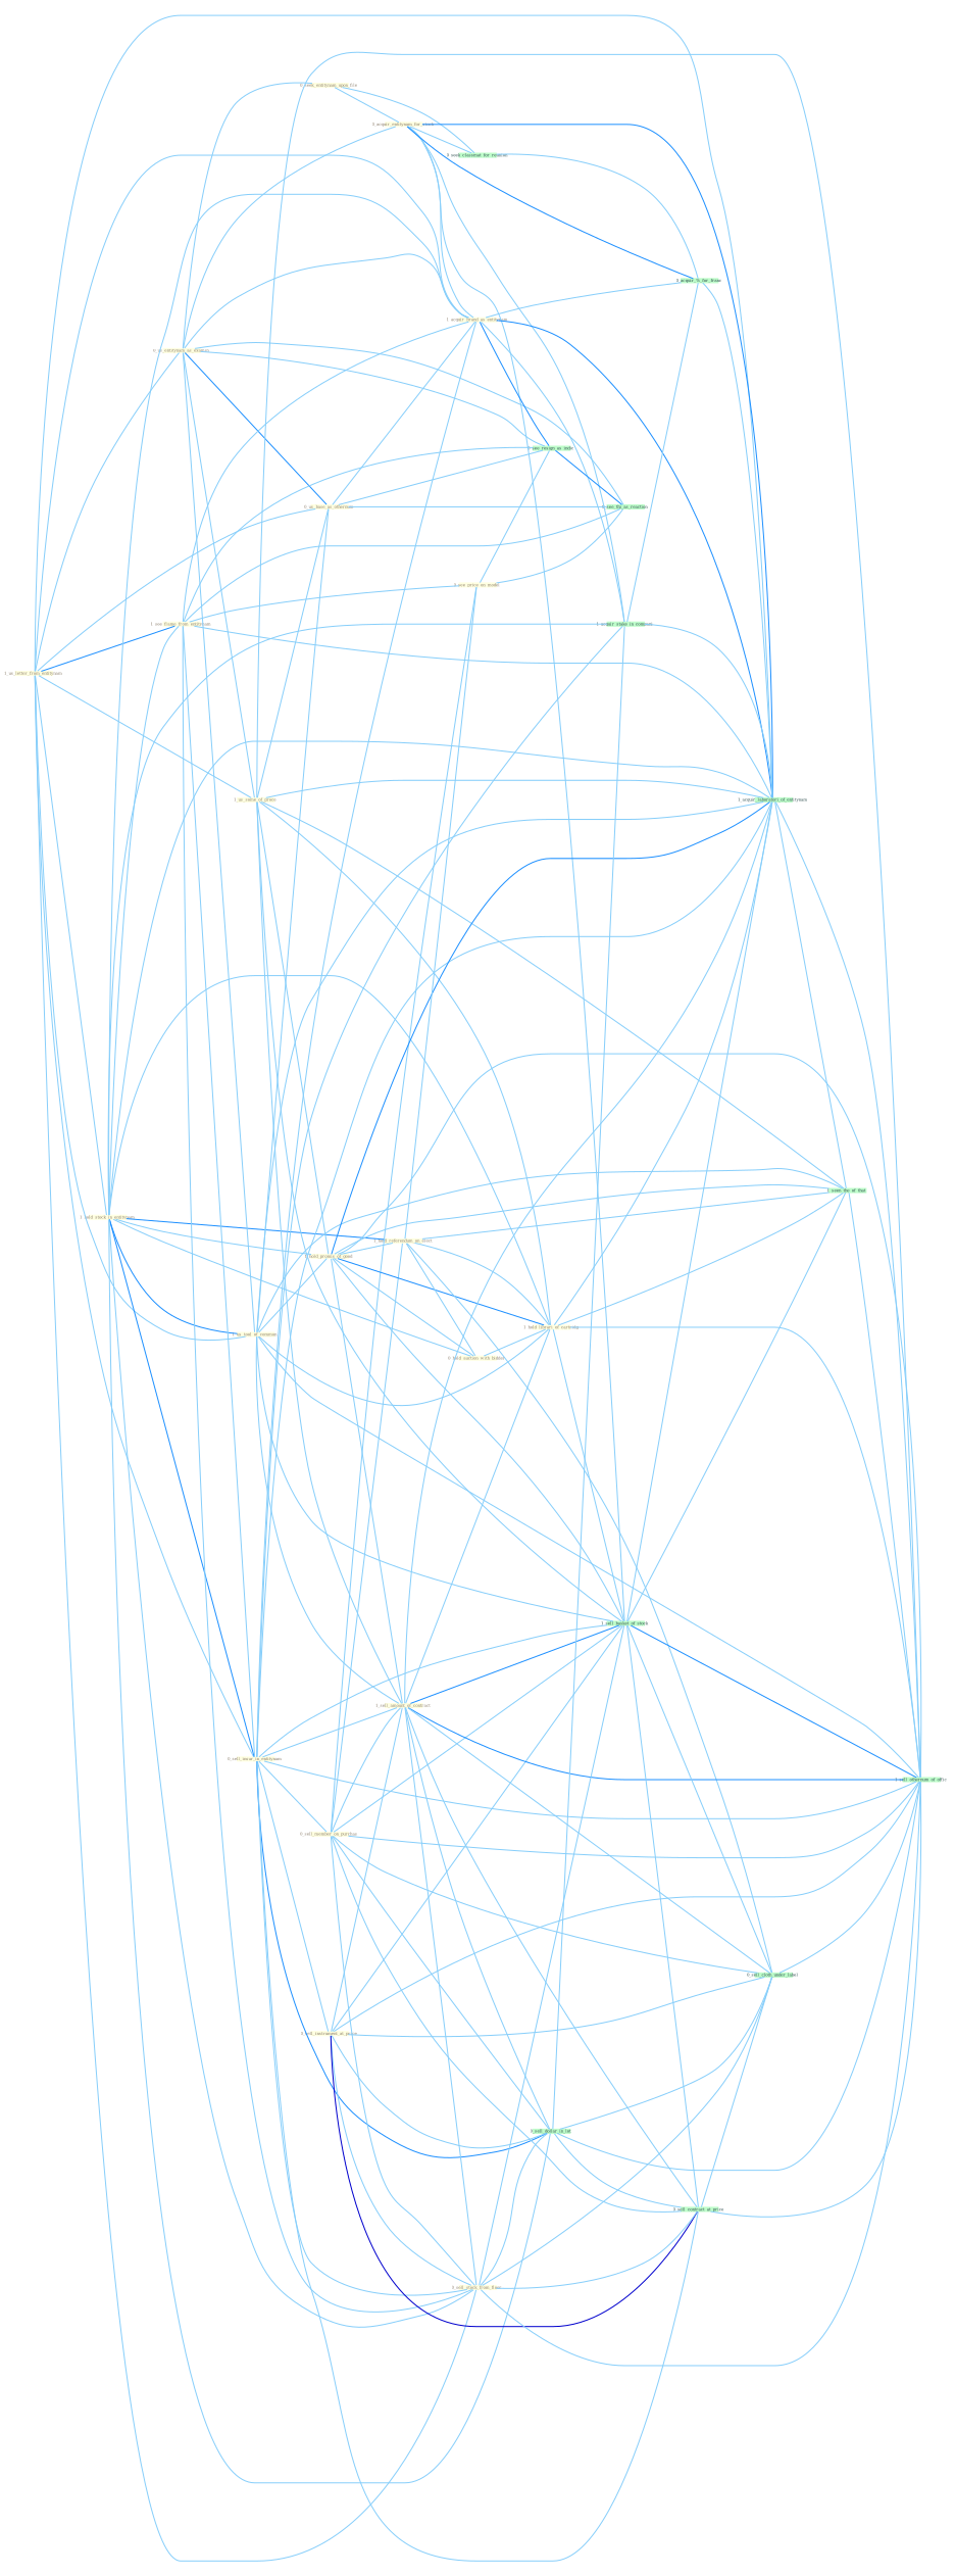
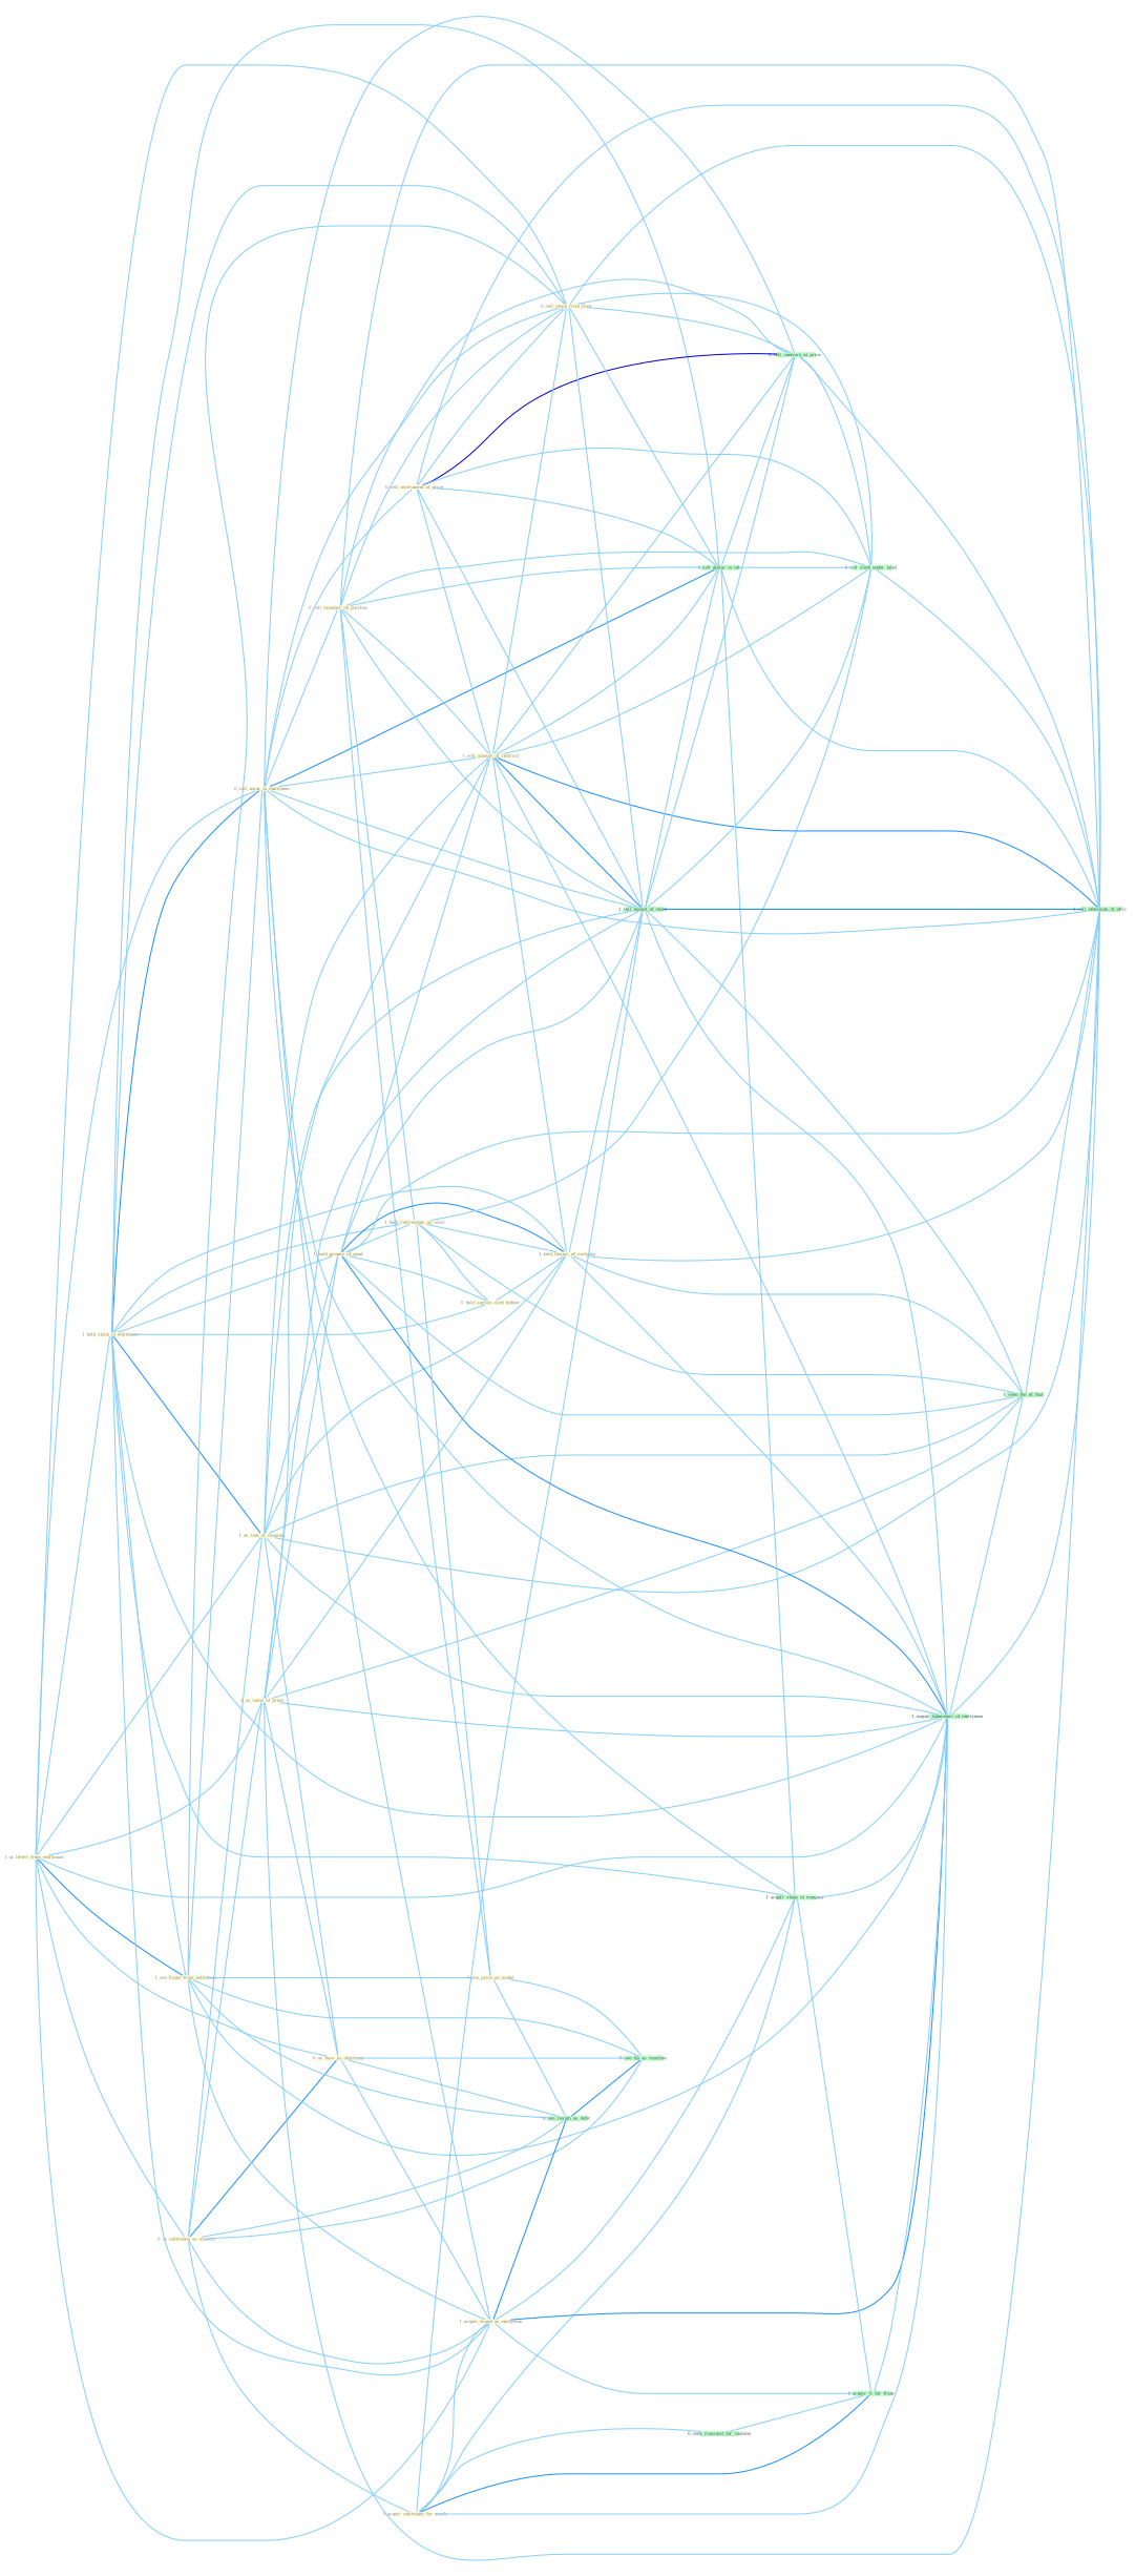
  graph {
    rankdir=LR
    node [color="#ffffe0" fixedsize=true fontcolor="#8b7d6b" fontsize=4 shape=polygon style=filled]
    edge [color="#87cefa" w=1]
    "1_us_letter_from_entitynam " [height=.06 width=.5]
    "1_hold_stock_in_entitynam " [height=.06 width=.5]
    "0_us_entitynam_as_examin " [height=.06 width=.5]
    "1_see_flame_from_entitynam " [height=.06 width=.5]
-   "0_seek_entitynam_upon_file " [height=.06 width=.5]
    "1_us_some_of_proce " [height=.06 width=.5]
    "1_us_tool_of_commun " [height=.06 width=.5]
    "0_sell_insur_in_entitynam " [height=.06 width=.5]
    "0_sell_member_on_purchas " [height=.06 width=.5]
    "0_acquir_entitynam_for_stock " [height=.06 width=.5]
    "1_hold_promis_of_good " [height=.06 width=.5]
    "1_hold_referendum_on_elect " [height=.06 width=.5]
    "0_see_price_on_model " [height=.06 width=.5]
    "0_sell_instrument_at_price " [height=.06 width=.5]
    "0_hold_auction_with_bidder " [height=.06 width=.5]
    "0_us_base_as_othernum " [height=.06 width=.5]
    "1_sell_amount_of_contract " [height=.06 width=.5]
    "1_hold_librari_of_cartridg " [height=.06 width=.5]
    "1_acquir_brand_as_entitynam " [height=.06 width=.5]
    "0_sell_stock_from_floor " [height=.06 width=.5]
    "1_acquir_laboratori_of_entitynam " [color="#BDFCC9" fontcolor="#2f4f4f" height=.06 width=.5]
    "0_sell_dollar_in_lot " [color="#BDFCC9" fontcolor="#2f4f4f" height=.06 width=.5]
    "1_acquir_stake_in_compani " [color="#BDFCC9" fontcolor="#2f4f4f" height=.06 width=.5]
    "0_see_resign_as_indic " [color="#BDFCC9" fontcolor="#2f4f4f" height=.06 width=.5]
    "0_see_thi_as_reaction " [color="#BDFCC9" fontcolor="#2f4f4f" height=.06 width=.5]
    "0_seek_classmat_for_reunion " [color="#BDFCC9" fontcolor="#2f4f4f" height=.06 width=.5]
    "1_sell_basket_of_stock " [color="#BDFCC9" fontcolor="#2f4f4f" height=.06 width=.5]
    "1_seen_the_of_that " [color="#BDFCC9" fontcolor="#2f4f4f" height=.06 width=.5]
    "1_sell_othernum_of_offic " [color="#BDFCC9" fontcolor="#2f4f4f" height=.06 width=.5]
    "0_sell_contract_at_price " [color="#BDFCC9" fontcolor="#2f4f4f" height=.06 width=.5]
    "0_sell_cloth_under_label " [color="#BDFCC9" fontcolor="#2f4f4f" height=.06 width=.5]
    "0_acquir_%_for_franc " [color="#BDFCC9" fontcolor="#2f4f4f" height=.06 width=.5]
    subgraph sub_1 {
      "1_us_letter_from_entitynam "
      "1_hold_stock_in_entitynam "
      "0_us_entitynam_as_examin "
      "1_see_flame_from_entitynam "
-     "0_seek_entitynam_upon_file "
      "1_us_some_of_proce "
      "1_us_tool_of_commun "
      "0_sell_insur_in_entitynam "
      "0_sell_member_on_purchas "
      "0_acquir_entitynam_for_stock "
      "1_hold_promis_of_good "
      "1_hold_referendum_on_elect "
      "0_see_price_on_model "
      "0_sell_instrument_at_price "
      "0_hold_auction_with_bidder "
      "0_us_base_as_othernum "
      "1_sell_amount_of_contract "
      "1_hold_librari_of_cartridg "
      "1_acquir_brand_as_entitynam "
      "0_sell_stock_from_floor "
    }
    subgraph sub_2 {
    }
    "1_us_letter_from_entitynam " -- "1_hold_stock_in_entitynam "
    "1_us_letter_from_entitynam " -- "0_us_entitynam_as_examin "
    "1_us_letter_from_entitynam " -- "1_see_flame_from_entitynam " [color="#1e90ff" w=2]
    "1_us_letter_from_entitynam " -- "1_us_some_of_proce "
    "1_us_letter_from_entitynam " -- "1_us_tool_of_commun "
    "1_us_letter_from_entitynam " -- "0_sell_insur_in_entitynam "
    "1_us_letter_from_entitynam " -- "0_us_base_as_othernum "
    "1_us_letter_from_entitynam " -- "1_acquir_brand_as_entitynam "
    "1_us_letter_from_entitynam " -- "0_sell_stock_from_floor "
    "1_us_letter_from_entitynam " -- "1_acquir_laboratori_of_entitynam "
    "1_hold_stock_in_entitynam " -- "1_see_flame_from_entitynam "
    "1_hold_stock_in_entitynam " -- "1_us_tool_of_commun " [color="#1e90ff" w=2]
    "1_hold_stock_in_entitynam " -- "0_sell_insur_in_entitynam " [color="#1e90ff" w=2]
    "1_hold_stock_in_entitynam " -- "1_hold_promis_of_good "
-   "1_hold_stock_in_entitynam " -- "1_hold_referendum_on_elect " [color="#1e90ff"]
+   "1_hold_stock_in_entitynam " -- "1_hold_referendum_on_elect "
    "1_hold_stock_in_entitynam " -- "0_hold_auction_with_bidder "
    "1_hold_stock_in_entitynam " -- "1_hold_librari_of_cartridg "
    "1_hold_stock_in_entitynam " -- "1_acquir_brand_as_entitynam "
    "1_hold_stock_in_entitynam " -- "0_sell_stock_from_floor "
    "1_hold_stock_in_entitynam " -- "1_acquir_laboratori_of_entitynam "
    "1_hold_stock_in_entitynam " -- "0_sell_dollar_in_lot "
    "1_hold_stock_in_entitynam " -- "1_acquir_stake_in_compani "
-   "0_us_entitynam_as_examin " -- "0_seek_entitynam_upon_file "
    "0_us_entitynam_as_examin " -- "1_us_some_of_proce "
    "0_us_entitynam_as_examin " -- "1_us_tool_of_commun "
    "0_us_entitynam_as_examin " -- "0_acquir_entitynam_for_stock "
    "0_us_entitynam_as_examin " -- "0_us_base_as_othernum " [color="#1e90ff" w=2]
    "0_us_entitynam_as_examin " -- "1_acquir_brand_as_entitynam "
    "0_us_entitynam_as_examin " -- "0_see_resign_as_indic "
    "0_us_entitynam_as_examin " -- "0_see_thi_as_reaction "
    "1_see_flame_from_entitynam " -- "0_sell_insur_in_entitynam "
    "1_see_flame_from_entitynam " -- "0_see_price_on_model "
    "1_see_flame_from_entitynam " -- "1_acquir_brand_as_entitynam "
    "1_see_flame_from_entitynam " -- "0_sell_stock_from_floor "
    "1_see_flame_from_entitynam " -- "1_acquir_laboratori_of_entitynam "
    "1_see_flame_from_entitynam " -- "0_see_resign_as_indic "
    "1_see_flame_from_entitynam " -- "0_see_thi_as_reaction "
-   "0_seek_entitynam_upon_file " -- "0_acquir_entitynam_for_stock "
-   "0_seek_entitynam_upon_file " -- "0_seek_classmat_for_reunion "
    "1_us_some_of_proce " -- "1_hold_promis_of_good "
    "1_us_some_of_proce " -- "0_us_base_as_othernum "
    "1_us_some_of_proce " -- "1_sell_amount_of_contract "
    "1_us_some_of_proce " -- "1_hold_librari_of_cartridg "
    "1_us_some_of_proce " -- "1_acquir_laboratori_of_entitynam "
    "1_us_some_of_proce " -- "1_sell_basket_of_stock "
    "1_us_some_of_proce " -- "1_seen_the_of_that "
    "1_us_some_of_proce " -- "1_sell_othernum_of_offic "
    "1_us_tool_of_commun " -- "1_hold_promis_of_good "
    "1_us_tool_of_commun " -- "0_us_base_as_othernum "
    "1_us_tool_of_commun " -- "1_sell_amount_of_contract "
    "1_us_tool_of_commun " -- "1_hold_librari_of_cartridg "
    "1_us_tool_of_commun " -- "1_acquir_laboratori_of_entitynam "
    "1_us_tool_of_commun " -- "1_sell_basket_of_stock "
    "1_us_tool_of_commun " -- "1_seen_the_of_that "
    "1_us_tool_of_commun " -- "1_sell_othernum_of_offic "
    "0_sell_insur_in_entitynam " -- "0_sell_member_on_purchas "
    "0_sell_insur_in_entitynam " -- "0_sell_instrument_at_price "
    "0_sell_insur_in_entitynam " -- "1_sell_amount_of_contract "
    "0_sell_insur_in_entitynam " -- "1_acquir_brand_as_entitynam "
    "0_sell_insur_in_entitynam " -- "0_sell_stock_from_floor "
    "0_sell_insur_in_entitynam " -- "1_acquir_laboratori_of_entitynam "
    "0_sell_insur_in_entitynam " -- "0_sell_dollar_in_lot " [color="#1e90ff" w=2]
    "0_sell_insur_in_entitynam " -- "1_acquir_stake_in_compani "
    "0_sell_insur_in_entitynam " -- "1_sell_basket_of_stock "
    "0_sell_insur_in_entitynam " -- "1_sell_othernum_of_offic "
    "0_sell_insur_in_entitynam " -- "0_sell_contract_at_price "
    "0_sell_member_on_purchas " -- "1_hold_referendum_on_elect "
    "0_sell_member_on_purchas " -- "0_see_price_on_model "
    "0_sell_member_on_purchas " -- "1_sell_amount_of_contract "
    "0_sell_member_on_purchas " -- "0_sell_stock_from_floor "
    "0_sell_member_on_purchas " -- "0_sell_dollar_in_lot "
    "0_sell_member_on_purchas " -- "1_sell_basket_of_stock "
    "0_sell_member_on_purchas " -- "1_sell_othernum_of_offic "
    "0_sell_member_on_purchas " -- "0_sell_contract_at_price "
    "0_sell_member_on_purchas " -- "0_sell_cloth_under_label "
    "0_acquir_entitynam_for_stock " -- "1_acquir_brand_as_entitynam "
-   "0_acquir_entitynam_for_stock " -- "1_acquir_laboratori_of_entitynam " [color="#1e90ff"]
+   "0_acquir_entitynam_for_stock " -- "1_acquir_laboratori_of_entitynam "
    "0_acquir_entitynam_for_stock " -- "1_acquir_stake_in_compani "
    "0_acquir_entitynam_for_stock " -- "0_seek_classmat_for_reunion "
    "0_acquir_entitynam_for_stock " -- "1_sell_basket_of_stock "
    "0_acquir_entitynam_for_stock " -- "0_acquir_%_for_franc " [color="#1e90ff" w=2]
    "1_hold_promis_of_good " -- "1_hold_referendum_on_elect "
    "1_hold_promis_of_good " -- "0_hold_auction_with_bidder "
    "1_hold_promis_of_good " -- "1_sell_amount_of_contract "
    "1_hold_promis_of_good " -- "1_hold_librari_of_cartridg " [color="#1e90ff" w=2]
    "1_hold_promis_of_good " -- "1_acquir_laboratori_of_entitynam " [color="#1e90ff"]
    "1_hold_promis_of_good " -- "1_sell_basket_of_stock "
    "1_hold_promis_of_good " -- "1_seen_the_of_that "
    "1_hold_promis_of_good " -- "1_sell_othernum_of_offic "
    "1_hold_referendum_on_elect " -- "0_see_price_on_model "
    "1_hold_referendum_on_elect " -- "0_hold_auction_with_bidder "
    "1_hold_referendum_on_elect " -- "1_hold_librari_of_cartridg "
    "1_hold_referendum_on_elect " -- "1_seen_the_of_that "
    "1_hold_referendum_on_elect " -- "0_sell_cloth_under_label "
    "0_see_price_on_model " -- "0_see_resign_as_indic "
    "0_see_price_on_model " -- "0_see_thi_as_reaction "
    "0_sell_instrument_at_price " -- "1_sell_amount_of_contract "
    "0_sell_instrument_at_price " -- "0_sell_stock_from_floor "
    "0_sell_instrument_at_price " -- "0_sell_dollar_in_lot "
    "0_sell_instrument_at_price " -- "1_sell_basket_of_stock "
    "0_sell_instrument_at_price " -- "1_sell_othernum_of_offic "
    "0_sell_instrument_at_price " -- "0_sell_contract_at_price " [color="#0000cd" w=3]
    "0_sell_instrument_at_price " -- "0_sell_cloth_under_label "
    "0_hold_auction_with_bidder " -- "1_hold_librari_of_cartridg "
    "0_us_base_as_othernum " -- "1_acquir_brand_as_entitynam "
    "0_us_base_as_othernum " -- "0_see_resign_as_indic "
    "0_us_base_as_othernum " -- "0_see_thi_as_reaction "
    "1_sell_amount_of_contract " -- "1_hold_librari_of_cartridg "
    "1_sell_amount_of_contract " -- "0_sell_stock_from_floor "
    "1_sell_amount_of_contract " -- "1_acquir_laboratori_of_entitynam "
    "1_sell_amount_of_contract " -- "0_sell_dollar_in_lot "
    "1_sell_amount_of_contract " -- "1_sell_basket_of_stock " [color="#1e90ff" w=2]
    "1_sell_amount_of_contract " -- "1_sell_othernum_of_offic " [color="#1e90ff" w=2]
    "1_sell_amount_of_contract " -- "0_sell_contract_at_price "
    "1_sell_amount_of_contract " -- "0_sell_cloth_under_label "
    "1_hold_librari_of_cartridg " -- "1_acquir_laboratori_of_entitynam "
    "1_hold_librari_of_cartridg " -- "1_sell_basket_of_stock "
    "1_hold_librari_of_cartridg " -- "1_seen_the_of_that "
    "1_hold_librari_of_cartridg " -- "1_sell_othernum_of_offic "
    "1_acquir_brand_as_entitynam " -- "1_acquir_laboratori_of_entitynam " [color="#1e90ff" w=2]
    "1_acquir_brand_as_entitynam " -- "1_acquir_stake_in_compani "
    "1_acquir_brand_as_entitynam " -- "0_see_resign_as_indic " [color="#1e90ff"]
    "1_acquir_brand_as_entitynam " -- "0_acquir_%_for_franc "
    "0_sell_stock_from_floor " -- "0_sell_dollar_in_lot "
    "0_sell_stock_from_floor " -- "1_sell_basket_of_stock "
    "0_sell_stock_from_floor " -- "1_sell_othernum_of_offic "
    "0_sell_stock_from_floor " -- "0_sell_contract_at_price "
    "0_sell_stock_from_floor " -- "0_sell_cloth_under_label "
    "1_acquir_laboratori_of_entitynam " -- "1_seen_the_of_that "
    "1_acquir_laboratori_of_entitynam " -- "1_sell_othernum_of_offic "
    "0_sell_dollar_in_lot " -- "1_acquir_stake_in_compani "
    "0_sell_dollar_in_lot " -- "1_sell_othernum_of_offic "
    "0_sell_dollar_in_lot " -- "0_sell_contract_at_price "
    "0_sell_dollar_in_lot " -- "0_sell_cloth_under_label "
    "1_acquir_stake_in_compani " -- "1_acquir_laboratori_of_entitynam "
    "1_acquir_stake_in_compani " -- "0_acquir_%_for_franc "
    "0_see_resign_as_indic " -- "0_see_thi_as_reaction " [color="#1e90ff" w=2]
    "0_seek_classmat_for_reunion " -- "0_acquir_%_for_franc "
    "1_sell_basket_of_stock " -- "1_acquir_laboratori_of_entitynam "
+   "1_sell_basket_of_stock " -- "0_sell_dollar_in_lot "
    "1_sell_basket_of_stock " -- "1_seen_the_of_that "
    "1_sell_basket_of_stock " -- "1_sell_othernum_of_offic " [color="#1e90ff" w=2]
    "1_sell_basket_of_stock " -- "0_sell_contract_at_price "
    "1_sell_basket_of_stock " -- "0_sell_cloth_under_label "
    "1_seen_the_of_that " -- "1_sell_othernum_of_offic "
    "0_sell_contract_at_price " -- "1_sell_othernum_of_offic "
    "0_sell_contract_at_price " -- "0_sell_cloth_under_label "
    "0_sell_cloth_under_label " -- "1_sell_othernum_of_offic "
    "0_acquir_%_for_franc " -- "1_acquir_laboratori_of_entitynam "
  }
